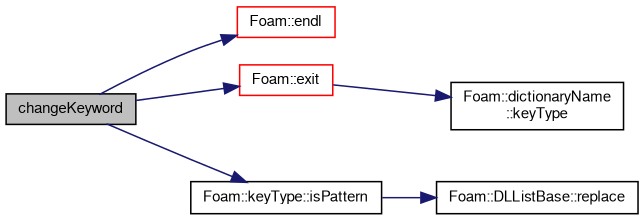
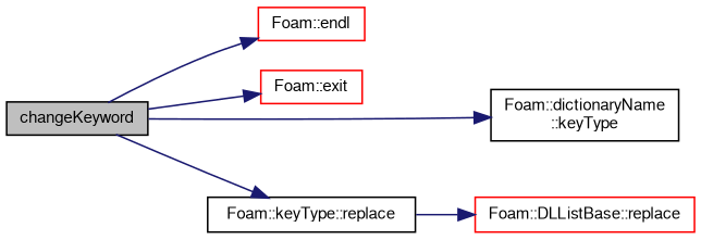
  digraph {
    rankdir=LR
    node [color=black fontname=FreeSans fontsize=10 shape=record]
    edge [color=midnightblue fontname=FreeSans fontsize=10 labelfontname=FreeSans labelfontsize=10 style=solid]
    n1 [fillcolor=grey75 fontcolor=black height=0.2 label=changeKeyword style=filled width=0.4]
    n2 [color=red height=0.2 label="Foam::endl" width=0.4]
    n3 [color=red height=0.2 label="Foam::exit" width=0.4]
-   n4 [height=0.2 label="Foam::keyType::isPattern" width=0.4]
+   n4 [height=0.2 label="Foam::keyType::replace" width=0.4]
    n5 [height=0.2 label="Foam::dictionaryName\l::keyType" width=0.4]
-   n6 [height=0.2 label="Foam::DLListBase::replace" width=0.4]
+   n6 [color=red height=0.2 label="Foam::DLListBase::replace" width=0.4]
    n1 -> n2
    n1 -> n3
    n1 -> n4
-   n3 -> n5
+   n1 -> n5
    n4 -> n6
  }
